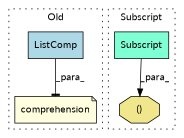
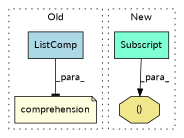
  digraph {
    fontname=Lato
    node [fontname=Lato shape=box style=filled]
    edge [fontname=Lato]
    n1 [a=106 fillcolor=lightblue l=94 label=ListComp s=67671]
    n2 [a=45 fillcolor=lightyellow l=3 label=comprehension s=67725 shape=note]
    n3 [a=54 fillcolor=khaki l=12 label="()" s=67594 shape=octagon]
    n4 [a=63 fillcolor=aquamarine l="10,0" label=Subscript s="67596,0"]
    subgraph cluster_1 {
      label=Old
      style=dotted
      n1
      n2
    }
    subgraph cluster_2 {
-     label=Subscript
+     label=New
      style=dotted
      n3
      n4
    }
    n1 -> n2 [arrowhead=tee label=_para_]
    n4 -> n3 [arrowhead=normal label=_para_]
  }
